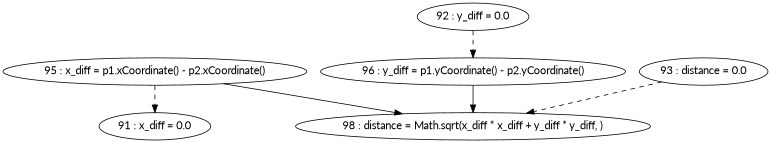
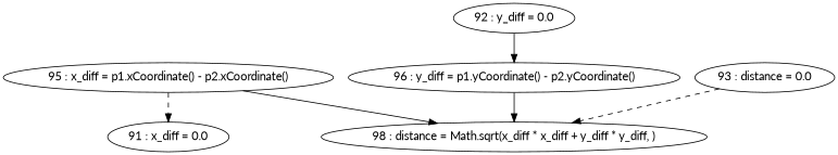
  digraph {
    fontname=Lato
    node [fontname=Lato]
    edge [fontname=Lato style=dashed]
    "95 : x_diff = p1.xCoordinate() - p2.xCoordinate()"
    "91 : x_diff = 0.0"
    "98 : distance = Math.sqrt(x_diff * x_diff + y_diff * y_diff, )"
    "92 : y_diff = 0.0"
    "96 : y_diff = p1.yCoordinate() - p2.yCoordinate()"
    "93 : distance = 0.0"
    "95 : x_diff = p1.xCoordinate() - p2.xCoordinate()" -> "91 : x_diff = 0.0"
    "95 : x_diff = p1.xCoordinate() - p2.xCoordinate()" -> "98 : distance = Math.sqrt(x_diff * x_diff + y_diff * y_diff, )" [style=""]
-   "92 : y_diff = 0.0" -> "96 : y_diff = p1.yCoordinate() - p2.yCoordinate()"
+   "92 : y_diff = 0.0" -> "96 : y_diff = p1.yCoordinate() - p2.yCoordinate()" [style=solid]
    "96 : y_diff = p1.yCoordinate() - p2.yCoordinate()" -> "98 : distance = Math.sqrt(x_diff * x_diff + y_diff * y_diff, )" [style=""]
    "93 : distance = 0.0" -> "98 : distance = Math.sqrt(x_diff * x_diff + y_diff * y_diff, )"
  }
